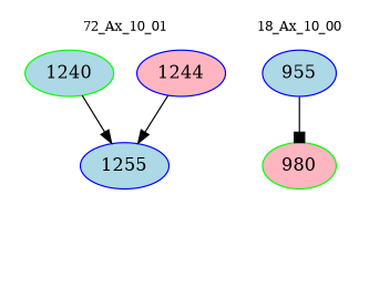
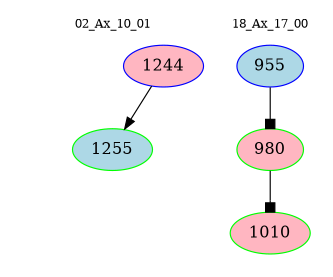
  digraph {
    node [color=green fillcolor=lightpink style=filled]
    edge [arrowhead=normal color=black]
    n1 [color=blue label=1244]
-   n2 [fillcolor=lightblue label=1240]
-   n3 [color=blue fillcolor=lightblue label=1255]
+   n3 [fillcolor=lightblue label=1255]
    n4 [color=blue fillcolor=lightblue label=955]
    n5 [label=980]
+   n6 [label=1010]
    subgraph cluster_1 {
      color=white
      fontsize=10
-     label="72_Ax_10_01"
+     label="02_Ax_10_01"
      n1
-     n2
      n3
    }
    subgraph cluster_2 {
      color=white
      fontsize=10
-     label="18_Ax_10_00"
+     label="18_Ax_17_00"
      n4
      n5
+     n6
    }
    n1 -> n3
-   n2 -> n3
    n4 -> n5 [arrowhead=box]
+   n5 -> n6 [arrowhead=box]
  }
